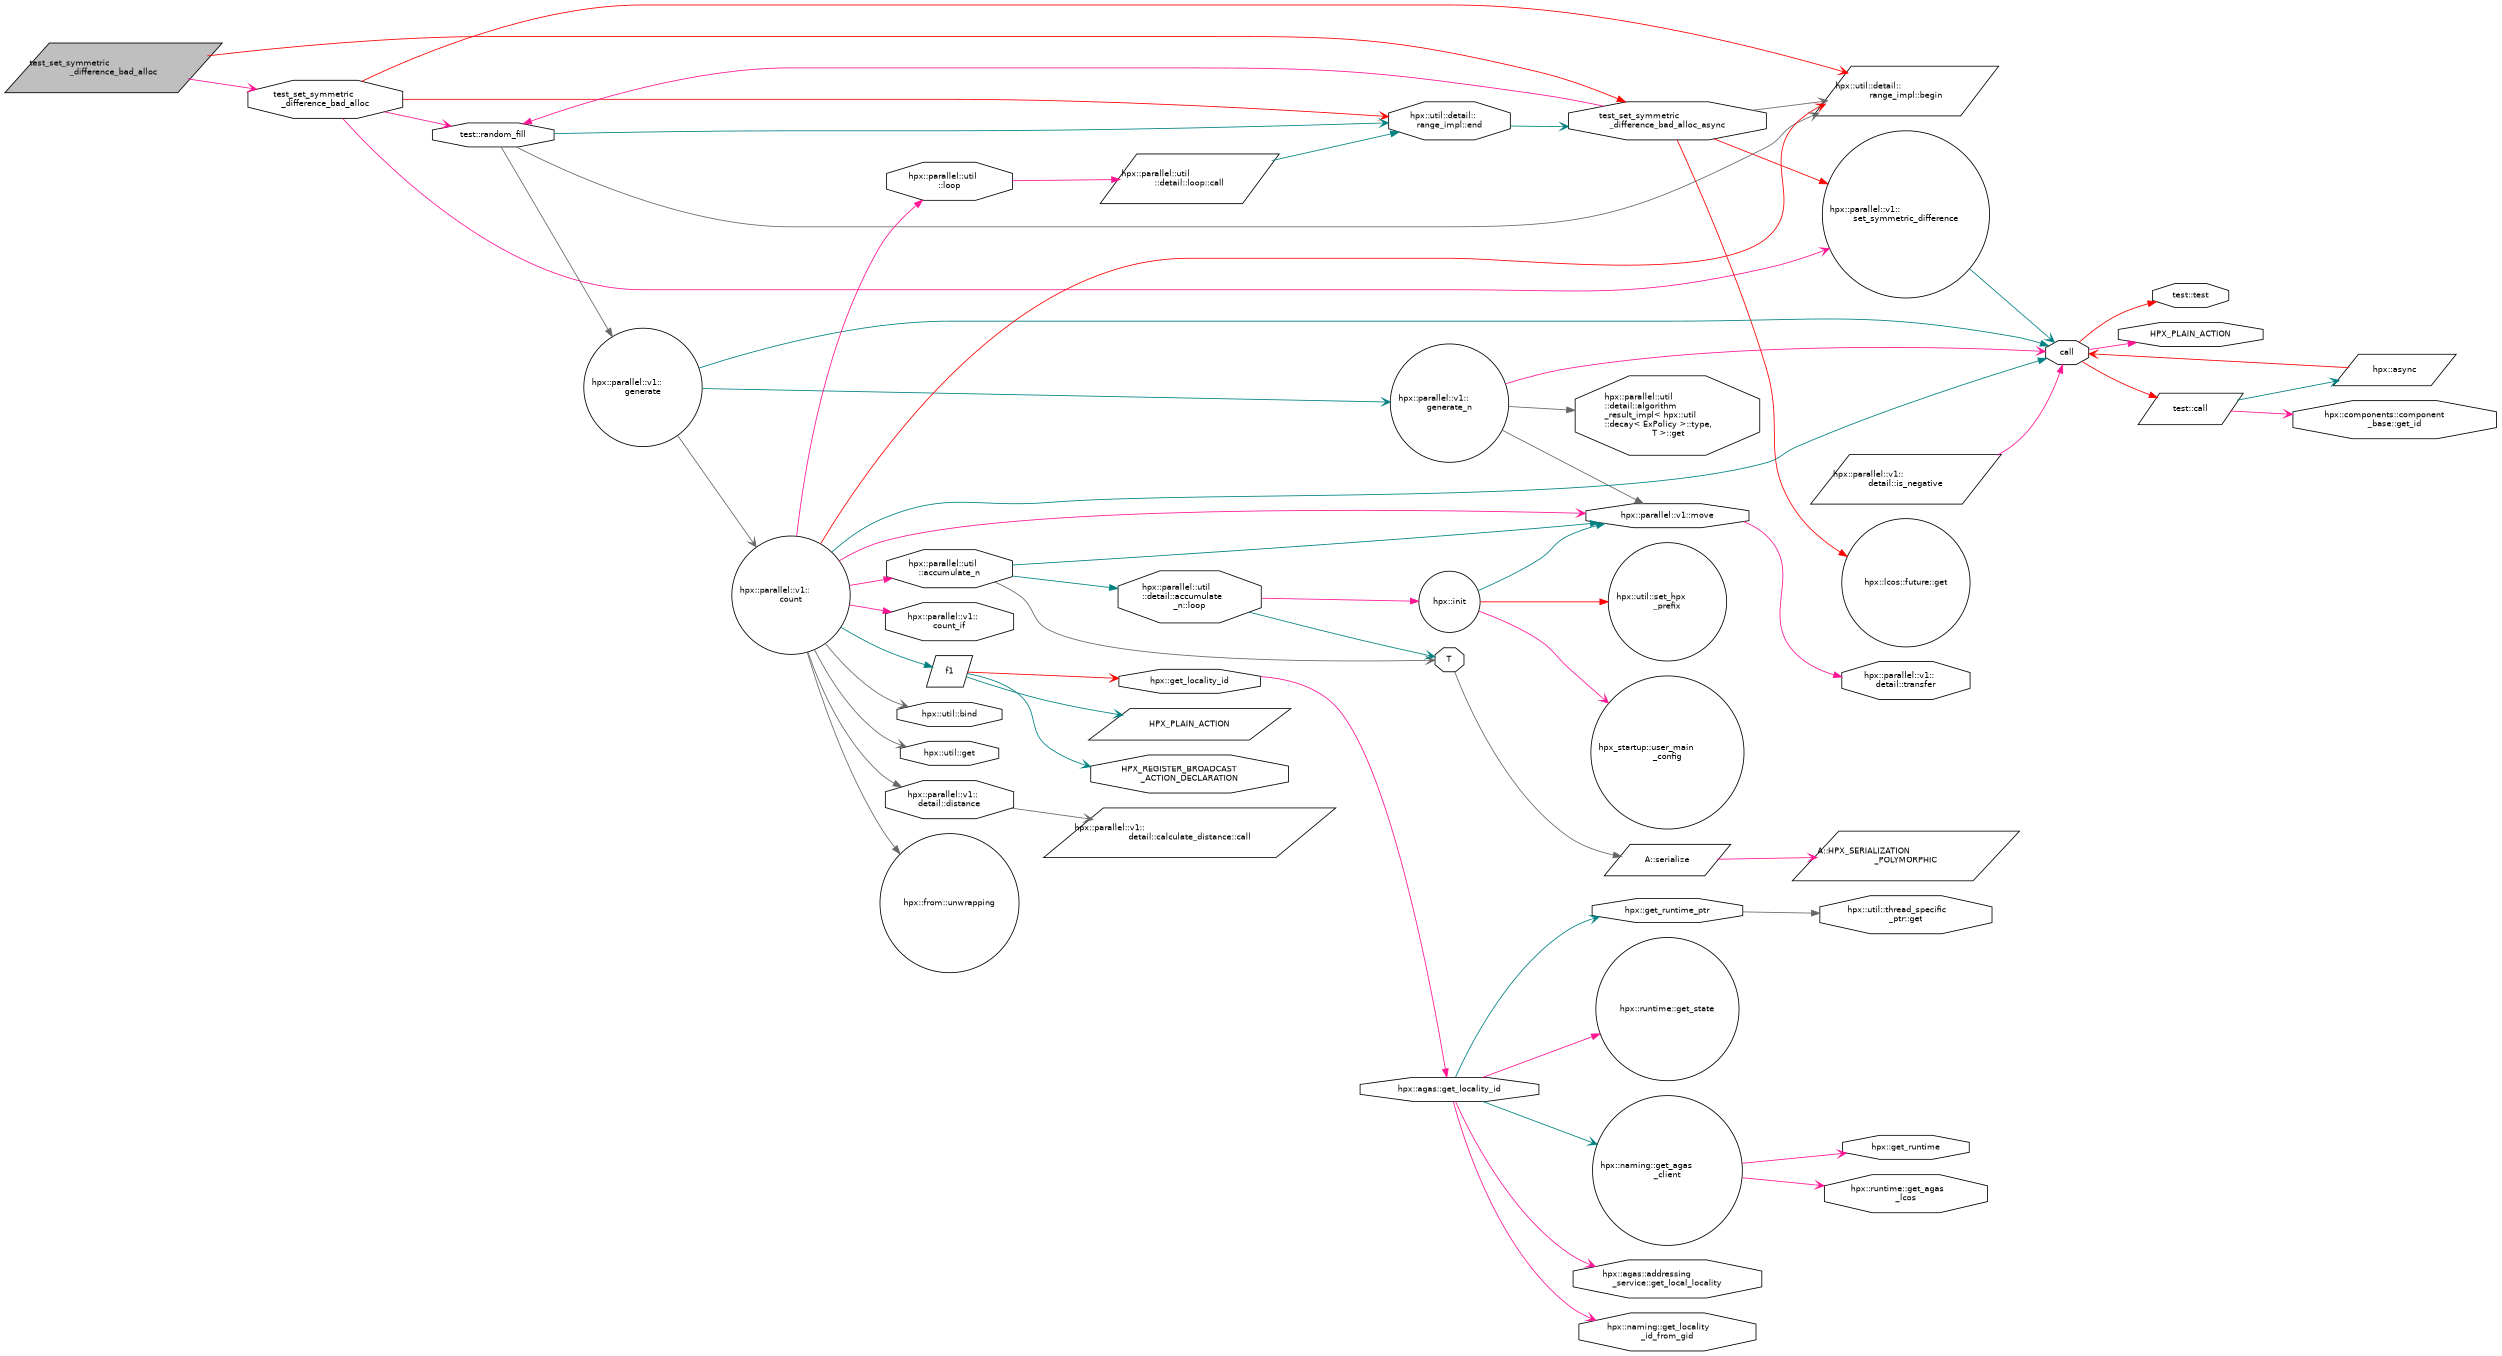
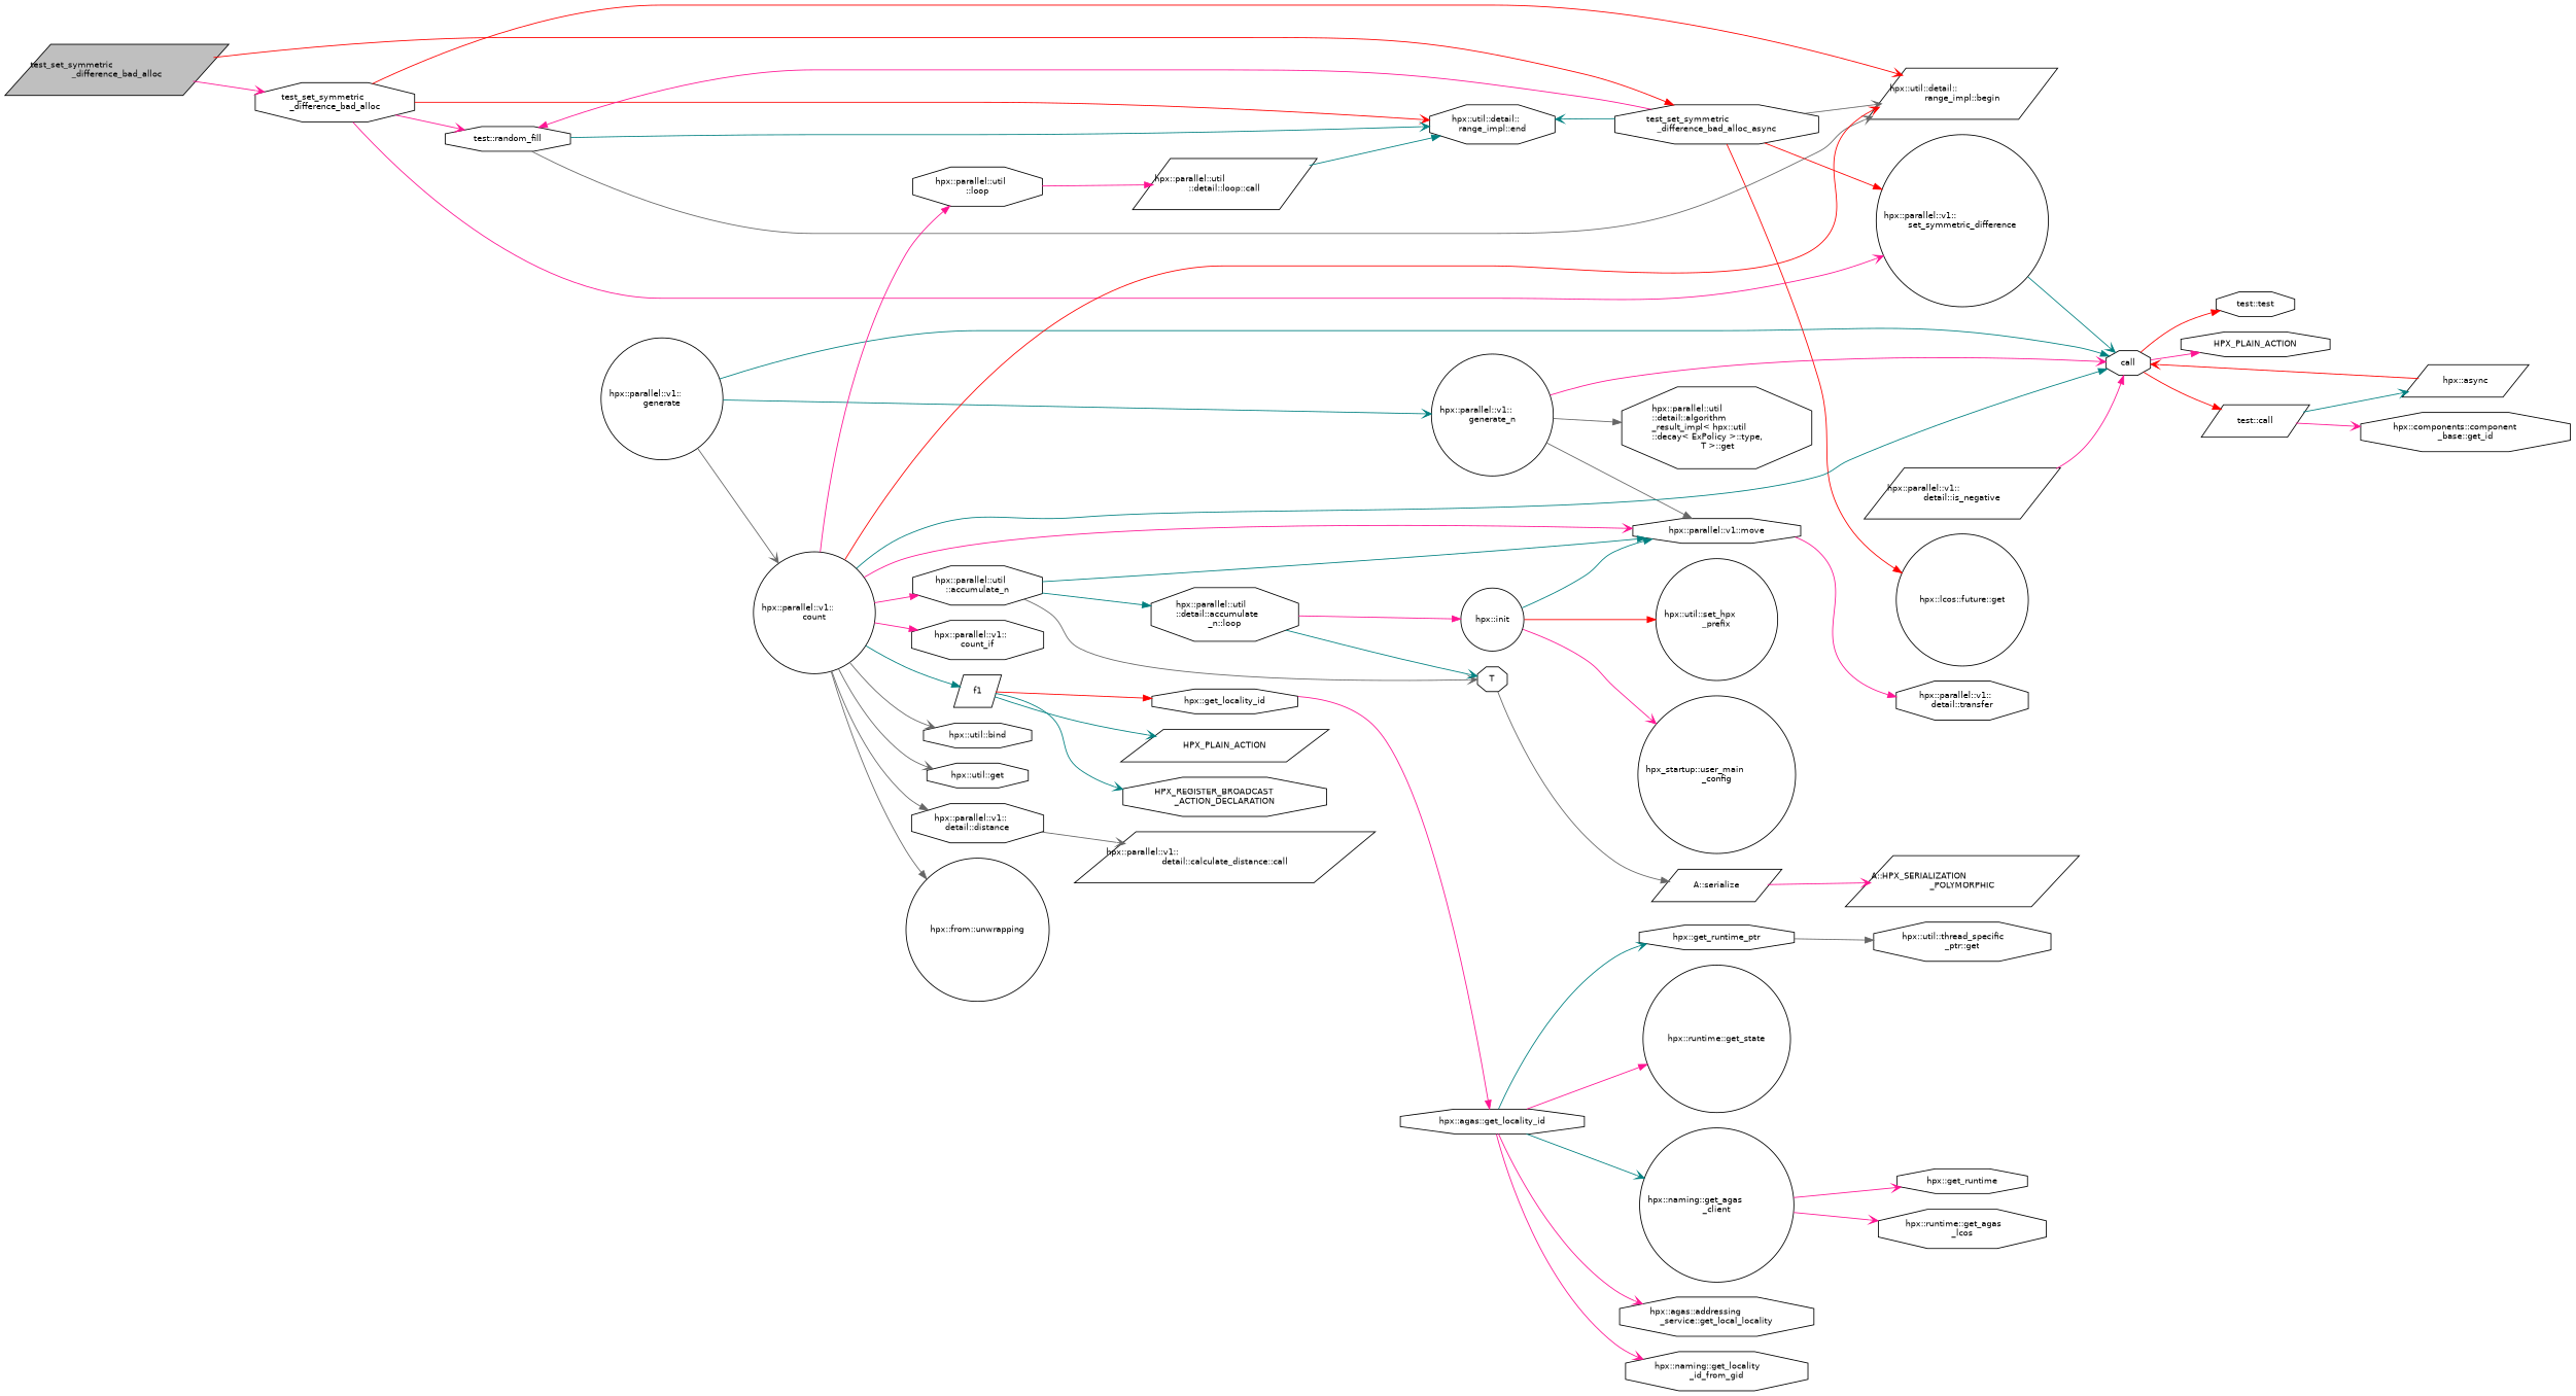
  digraph {
    rankdir=LR
    node [color=black fillcolor=white fontname=Helvetica fontsize=10 shape=octagon style=filled]
    edge [arrowhead=vee color=deeppink fontname=Helvetica fontsize=10 labelfontname=Helvetica labelfontsize=10 style=solid]
    n1 [fillcolor=grey75 fontcolor=black height=0.2 label="test_set_symmetric\l_difference_bad_alloc" shape=parallelogram width=0.4]
    n2 [height=0.2 label="test_set_symmetric\l_difference_bad_alloc" width=0.4]
    n3 [height=0.2 label="test_set_symmetric\l_difference_bad_alloc_async" width=0.4]
    n4 [height=0.2 label="test::random_fill" width=0.4]
    n5 [height=0.2 label="hpx::util::detail::\lrange_impl::end" width=0.4]
    n6 [height=0.2 label="hpx::util::detail::\lrange_impl::begin" shape=parallelogram width=0.4]
    n7 [height=0.2 label="hpx::parallel::v1::\lset_symmetric_difference" shape=circle width=0.4]
    n8 [height=0.2 label="hpx::lcos::future::get" shape=circle width=0.4]
    n9 [height=0.2 label="hpx::parallel::v1::\lgenerate" shape=circle width=0.4]
    n10 [height=0.2 label=call width=0.4]
    n11 [height=0.2 label="hpx::parallel::v1::\lgenerate_n" shape=circle width=0.4]
    n12 [height=0.2 label="hpx::parallel::v1::\lcount" shape=circle width=0.4]
    n13 [height=0.2 label="hpx::parallel::util\l::detail::algorithm\l_result_impl\< hpx::util\l::decay\< ExPolicy \>::type,\l T \>::get" width=0.4]
    n14 [height=0.2 label="hpx::parallel::v1::move" width=0.4]
    n15 [height=0.2 label="test::test" width=0.4]
    n16 [height=0.2 label=HPX_PLAIN_ACTION width=0.4]
    n17 [height=0.2 label="test::call" shape=parallelogram width=0.4]
    n18 [height=0.2 label="hpx::parallel::v1::\lcount_if" width=0.4]
    n19 [height=0.2 label=f1 shape=parallelogram width=0.4]
    n20 [height=0.2 label="hpx::parallel::util\l::loop" width=0.4]
    n21 [height=0.2 label="hpx::util::bind" width=0.4]
    n22 [height=0.2 label="hpx::util::get" width=0.4]
    n23 [height=0.2 label="hpx::parallel::v1::\ldetail::distance" width=0.4]
    n24 [height=0.2 label="hpx::from::unwrapping" shape=circle width=0.4]
    n25 [height=0.2 label="hpx::parallel::util\l::accumulate_n" width=0.4]
    n26 [height=0.2 label="hpx::parallel::v1::\ldetail::is_negative" shape=parallelogram width=0.4]
    n27 [height=0.2 label="hpx::parallel::v1::\ldetail::transfer" width=0.4]
    n28 [height=0.2 label="hpx::async" shape=parallelogram width=0.4]
    n29 [height=0.2 label="hpx::components::component\l_base::get_id" width=0.4]
    n30 [height=0.2 label="hpx::get_locality_id" width=0.4]
    n31 [height=0.2 label=HPX_PLAIN_ACTION shape=parallelogram width=0.4]
    n32 [height=0.2 label="HPX_REGISTER_BROADCAST\l_ACTION_DECLARATION" width=0.4]
    n33 [height=0.2 label="hpx::parallel::util\l::detail::loop::call" shape=parallelogram width=0.4]
    n34 [height=0.2 label="hpx::parallel::v1::\ldetail::calculate_distance::call" shape=parallelogram width=0.4]
    n35 [height=0.2 label="hpx::parallel::util\l::detail::accumulate\l_n::loop" width=0.4]
    n36 [height=0.2 label=T width=0.4]
    n37 [height=0.2 label="hpx::agas::get_locality_id" width=0.4]
    n38 [height=0.2 label="hpx::get_runtime_ptr" width=0.4]
    n39 [height=0.2 label="hpx::runtime::get_state" shape=circle width=0.4]
    n40 [height=0.2 label="hpx::naming::get_agas\l_client" shape=circle width=0.4]
    n41 [height=0.2 label="hpx::agas::addressing\l_service::get_local_locality" width=0.4]
    n42 [height=0.2 label="hpx::naming::get_locality\l_id_from_gid" width=0.4]
    n43 [height=0.2 label="hpx::util::thread_specific\l_ptr::get" width=0.4]
    n44 [height=0.2 label="hpx::get_runtime" width=0.4]
    n45 [height=0.2 label="hpx::runtime::get_agas\l_lcos" width=0.4]
    n46 [height=0.2 label="hpx::init" shape=circle width=0.4]
    n47 [height=0.2 label="A::serialize" shape=parallelogram width=0.4]
    n48 [height=0.2 label="hpx::util::set_hpx\l_prefix" shape=circle width=0.4]
    n49 [height=0.2 label="hpx_startup::user_main\l_config" shape=circle width=0.4]
    n50 [height=0.2 label="A::HPX_SERIALIZATION\l_POLYMORPHIC" shape=parallelogram width=0.4]
    n1 -> n2
    n1 -> n3 [arrowhead=normal color=red]
    n2 -> n4
    n2 -> n5 [color=red]
    n2 -> n6 [color=red]
    n2 -> n7
    n3 -> n4 [arrowhead=normal]
-   n5 -> n3 [color=teal]
+   n3 -> n5 [color=teal]
    n3 -> n6 [color=gray40]
    n3 -> n7 [arrowhead=normal color=red]
    n3 -> n8 [arrowhead=normal color=red]
    n4 -> n5 [color=teal]
    n4 -> n6 [color=gray40]
-   n4 -> n9 [arrowhead=normal color=gray40]
    n7 -> n10 [color=teal]
    n9 -> n10 [arrowhead=normal color=teal]
    n9 -> n11 [color=teal]
    n9 -> n12 [color=gray40]
    n10 -> n15 [arrowhead=normal color=red]
    n10 -> n16 [arrowhead=normal]
    n10 -> n17 [arrowhead=normal color=red]
    n11 -> n10
    n11 -> n13 [arrowhead=normal color=gray40]
    n11 -> n14 [arrowhead=normal color=gray40]
    n12 -> n6 [color=red]
    n12 -> n10 [arrowhead=normal color=teal]
    n12 -> n14
    n12 -> n18 [arrowhead=normal]
    n12 -> n19 [arrowhead=normal color=teal]
    n12 -> n20 [arrowhead=normal]
    n12 -> n21 [color=gray40]
    n12 -> n22 [color=gray40]
    n12 -> n23 [arrowhead=normal color=gray40]
    n12 -> n24 [arrowhead=normal color=gray40]
    n12 -> n25 [arrowhead=normal]
    n14 -> n27 [arrowhead=normal]
    n17 -> n28 [color=teal]
    n17 -> n29
-   n19 -> n30 [color=red]
+   n19 -> n30 [arrowhead=normal color=red]
    n19 -> n31 [color=teal]
    n19 -> n32 [color=teal]
    n20 -> n33 [arrowhead=normal]
    n23 -> n34 [color=gray40]
    n25 -> n14 [arrowhead=normal color=teal]
    n25 -> n35 [arrowhead=normal color=teal]
    n25 -> n36 [color=gray40]
    n26 -> n10 [arrowhead=normal]
    n28 -> n10 [color=red]
    n30 -> n37 [arrowhead=normal]
    n33 -> n5 [arrowhead=normal color=teal]
    n35 -> n36 [color=teal]
    n35 -> n46 [arrowhead=normal]
    n36 -> n47 [arrowhead=normal color=gray40]
    n37 -> n38 [color=teal]
    n37 -> n39 [arrowhead=normal]
    n37 -> n40 [color=teal]
    n37 -> n41
    n37 -> n42
    n38 -> n43 [arrowhead=normal color=gray40]
    n40 -> n44
    n40 -> n45
    n46 -> n14 [arrowhead=normal color=teal]
    n46 -> n48 [arrowhead=normal color=red]
    n46 -> n49
    n47 -> n50
  }
